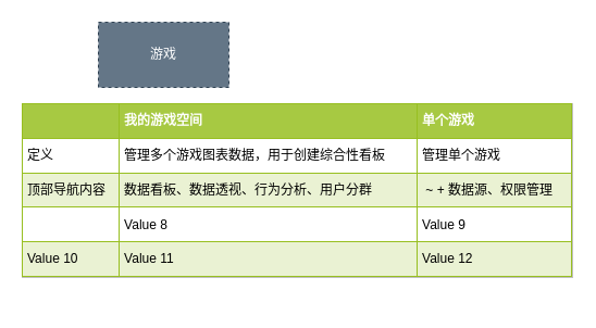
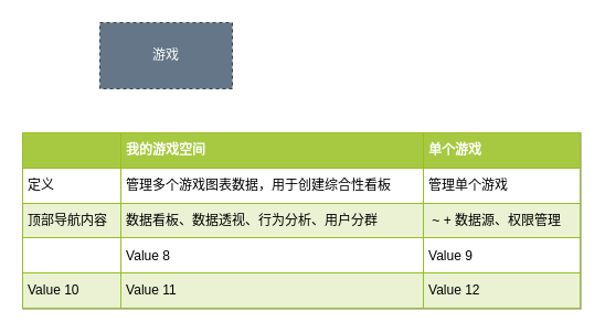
  <mxCell id="0" />
  <mxCell id="1" parent="0" />
  <mxCell id="2" value="游戏" style="rounded=0;whiteSpace=wrap;html=1;fillColor=#647687;strokeColor=#314354;fontColor=#ffffff;dashed=1;" parent="1" vertex="1"><mxGeometry x="90" y="20" width="120" height="60" as="geometry" /></mxCell>
- <mxCell id="3" value="&lt;table border=&quot;1&quot; width=&quot;100%&quot; cellpadding=&quot;4&quot; style=&quot;width: 100% ; height: 100% ; border-collapse: collapse&quot;&gt;&lt;tbody&gt;&lt;tr style=&quot;background-color: #a7c942 ; color: #ffffff ; border: 1px solid #98bf21&quot;&gt;&lt;th align=&quot;left&quot;&gt;&lt;/th&gt;&lt;th align=&quot;left&quot;&gt;我的游戏空间&lt;/th&gt;&lt;th align=&quot;left&quot;&gt;单个游戏&lt;/th&gt;&lt;/tr&gt;&lt;tr style=&quot;border: 1px solid #98bf21&quot;&gt;&lt;td&gt;定义&lt;/td&gt;&lt;td&gt;管理多个游戏图表数据，用于创建综合性看板&lt;/td&gt;&lt;td&gt;管理单个游戏&lt;/td&gt;&lt;/tr&gt;&lt;tr style=&quot;background-color: #eaf2d3 ; border: 1px solid #98bf21&quot;&gt;&lt;td&gt;顶部导航内容&lt;/td&gt;&lt;td&gt;数据看板、数据透视、行为分析、用户分群&lt;/td&gt;&lt;td&gt;&amp;nbsp;~ + 数据源、权限管理&lt;/td&gt;&lt;/tr&gt;&lt;tr style=&quot;border: 1px solid #98bf21&quot;&gt;&lt;td&gt;&lt;br&gt;&lt;/td&gt;&lt;td&gt;Value 8&lt;/td&gt;&lt;td&gt;Value 9&lt;/td&gt;&lt;/tr&gt;&lt;tr style=&quot;background-color: #eaf2d3 ; border: 1px solid #98bf21&quot;&gt;&lt;td&gt;Value 10&lt;/td&gt;&lt;td&gt;Value 11&lt;/td&gt;&lt;td&gt;Value 12&lt;/td&gt;&lt;/tr&gt;&lt;/tbody&gt;&lt;/table&gt;" style="text;html=1;strokeColor=#c0c0c0;fillColor=#ffffff;overflow=fill;rounded=0;" parent="1" vertex="1"><mxGeometry x="20" y="95" width="506" height="160" as="geometry" /></mxCell>
+ <mxCell id="3" value="&lt;table border=&quot;1&quot; width=&quot;100%&quot; cellpadding=&quot;4&quot; style=&quot;width: 100% ; height: 100% ; border-collapse: collapse&quot;&gt;&lt;tbody&gt;&lt;tr style=&quot;background-color: #a7c942 ; color: #ffffff ; border: 1px solid #98bf21&quot;&gt;&lt;th align=&quot;left&quot;&gt;&lt;/th&gt;&lt;th align=&quot;left&quot;&gt;我的游戏空间&lt;/th&gt;&lt;th align=&quot;left&quot;&gt;单个游戏&lt;/th&gt;&lt;/tr&gt;&lt;tr style=&quot;border: 1px solid #98bf21&quot;&gt;&lt;td&gt;定义&lt;/td&gt;&lt;td&gt;管理多个游戏图表数据，用于创建综合性看板&lt;/td&gt;&lt;td&gt;管理单个游戏&lt;/td&gt;&lt;/tr&gt;&lt;tr style=&quot;background-color: #eaf2d3 ; border: 1px solid #98bf21&quot;&gt;&lt;td&gt;顶部导航内容&lt;/td&gt;&lt;td&gt;数据看板、数据透视、行为分析、用户分群&lt;/td&gt;&lt;td&gt;&amp;nbsp;~ + 数据源、权限管理&lt;/td&gt;&lt;/tr&gt;&lt;tr style=&quot;border: 1px solid #98bf21&quot;&gt;&lt;td&gt;&lt;br&gt;&lt;/td&gt;&lt;td&gt;Value 8&lt;/td&gt;&lt;td&gt;Value 9&lt;/td&gt;&lt;/tr&gt;&lt;tr style=&quot;background-color: #eaf2d3 ; border: 1px solid #98bf21&quot;&gt;&lt;td&gt;Value 10&lt;/td&gt;&lt;td&gt;Value 11&lt;/td&gt;&lt;td&gt;Value 12&lt;/td&gt;&lt;/tr&gt;&lt;/tbody&gt;&lt;/table&gt;" style="text;html=1;strokeColor=#c0c0c0;fillColor=#ffffff;overflow=fill;rounded=0;" parent="1" vertex="1"><mxGeometry x="20" y="120" width="506" height="160" as="geometry" /></mxCell>
